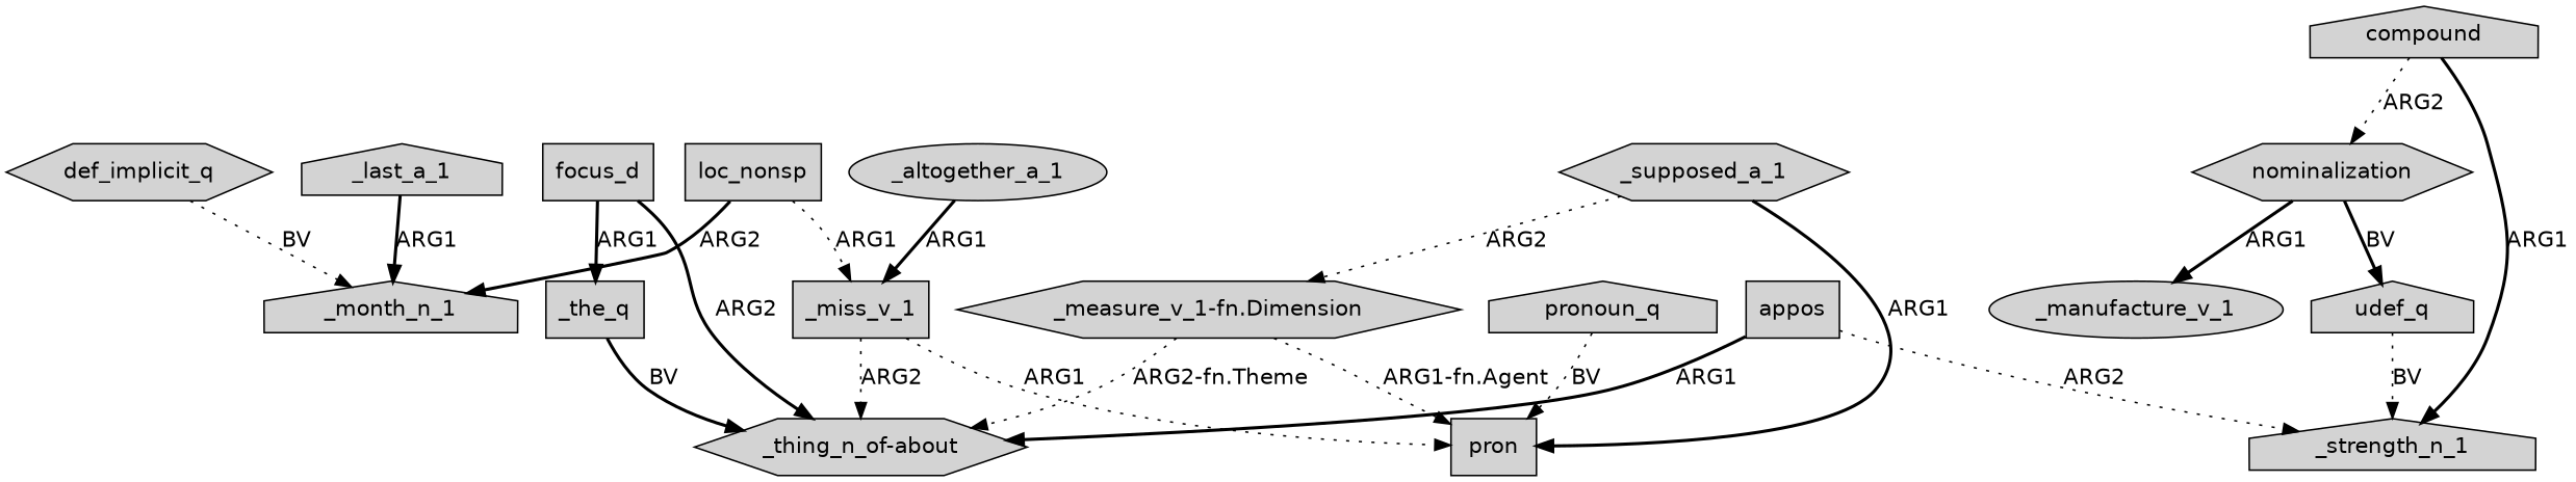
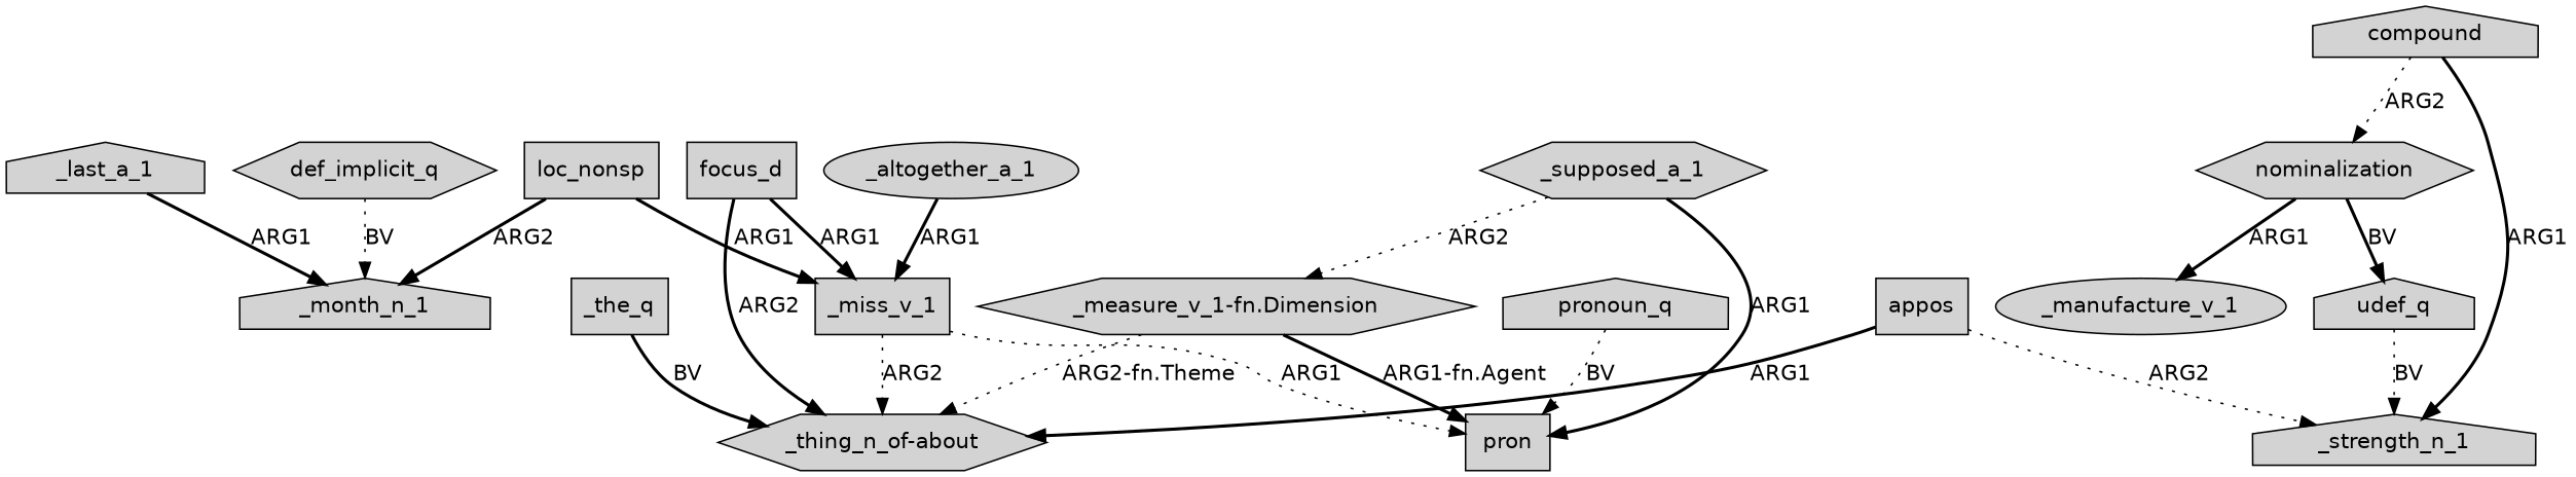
  digraph {
    fontname="DejaVu Sans"
    node [fontname="DejaVu Sans" shape=house style=filled]
    edge [fontname="DejaVu Sans" style=bold]
    def_implicit_q [shape=hexagon]
    _month_n_1
    udef_q
    _strength_n_1
    nominalization [shape=hexagon]
    _manufacture_v_1 [shape=ellipse]
    focus_d [shape=box]
    _miss_v_1 [shape=box]
    "_thing_n_of-about" [shape=hexagon]
    pron [shape=box]
    compound
    _altogether_a_1 [shape=ellipse]
    appos [shape=box]
    pronoun_q
    loc_nonsp [shape=box]
    _supposed_a_1 [shape=hexagon]
    "_measure_v_1-fn.Dimension" [shape=hexagon]
    _last_a_1
    _the_q [shape=box]
    def_implicit_q -> _month_n_1 [label=BV style=dotted]
    udef_q -> _strength_n_1 [label=BV style=dotted]
    nominalization -> udef_q [label=BV]
    nominalization -> _manufacture_v_1 [label=ARG1]
-   focus_d -> _the_q [label=ARG1]
+   focus_d -> _miss_v_1 [label=ARG1]
    focus_d -> "_thing_n_of-about" [label=ARG2]
    _miss_v_1 -> "_thing_n_of-about" [label=ARG2 style=dotted]
    _miss_v_1 -> pron [label=ARG1 style=dotted]
    compound -> _strength_n_1 [label=ARG1]
    compound -> nominalization [label=ARG2 style=dotted]
    _altogether_a_1 -> _miss_v_1 [label=ARG1]
    appos -> _strength_n_1 [label=ARG2 style=dotted]
    appos -> "_thing_n_of-about" [label=ARG1]
    pronoun_q -> pron [label=BV style=dotted]
    loc_nonsp -> _month_n_1 [label=ARG2]
-   loc_nonsp -> _miss_v_1 [label=ARG1 style=dotted]
+   loc_nonsp -> _miss_v_1 [label=ARG1]
    _supposed_a_1 -> pron [label=ARG1]
    _supposed_a_1 -> "_measure_v_1-fn.Dimension" [label=ARG2 style=dotted]
    "_measure_v_1-fn.Dimension" -> "_thing_n_of-about" [label="ARG2-fn.Theme" style=dotted]
-   "_measure_v_1-fn.Dimension" -> pron [label="ARG1-fn.Agent" style=dotted]
+   "_measure_v_1-fn.Dimension" -> pron [label="ARG1-fn.Agent"]
    _last_a_1 -> _month_n_1 [label=ARG1]
    _the_q -> "_thing_n_of-about" [label=BV]
  }
